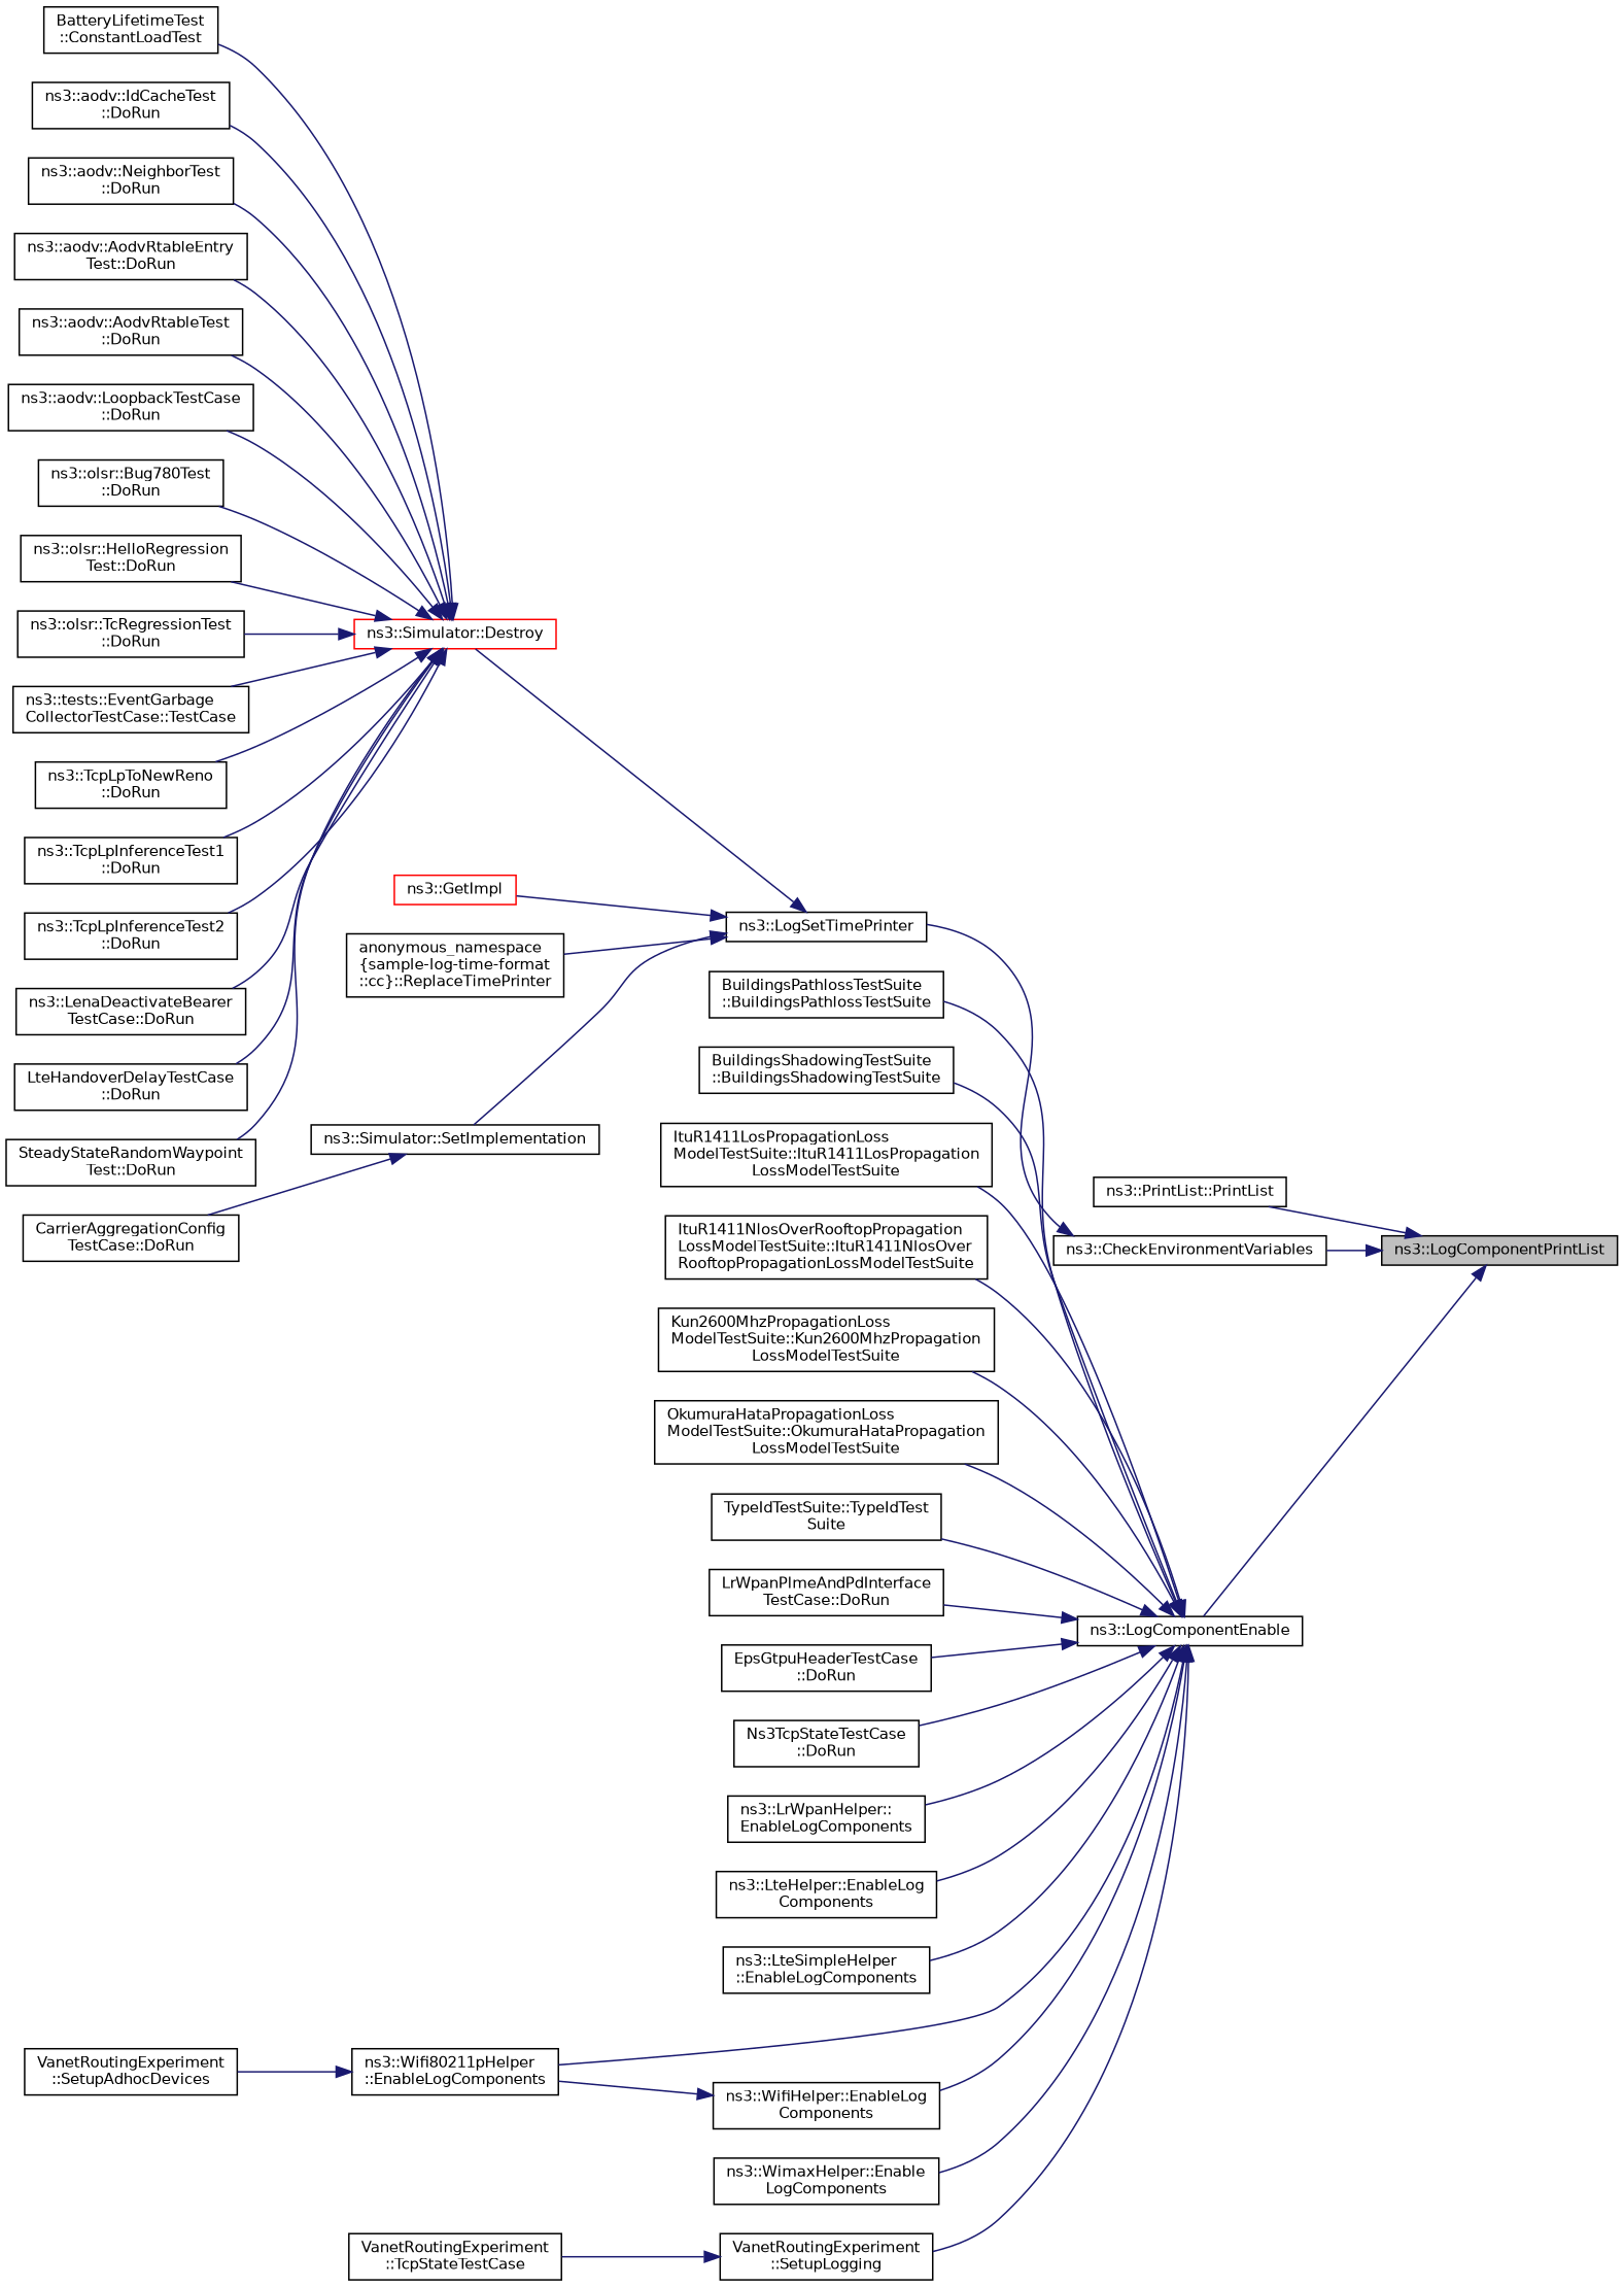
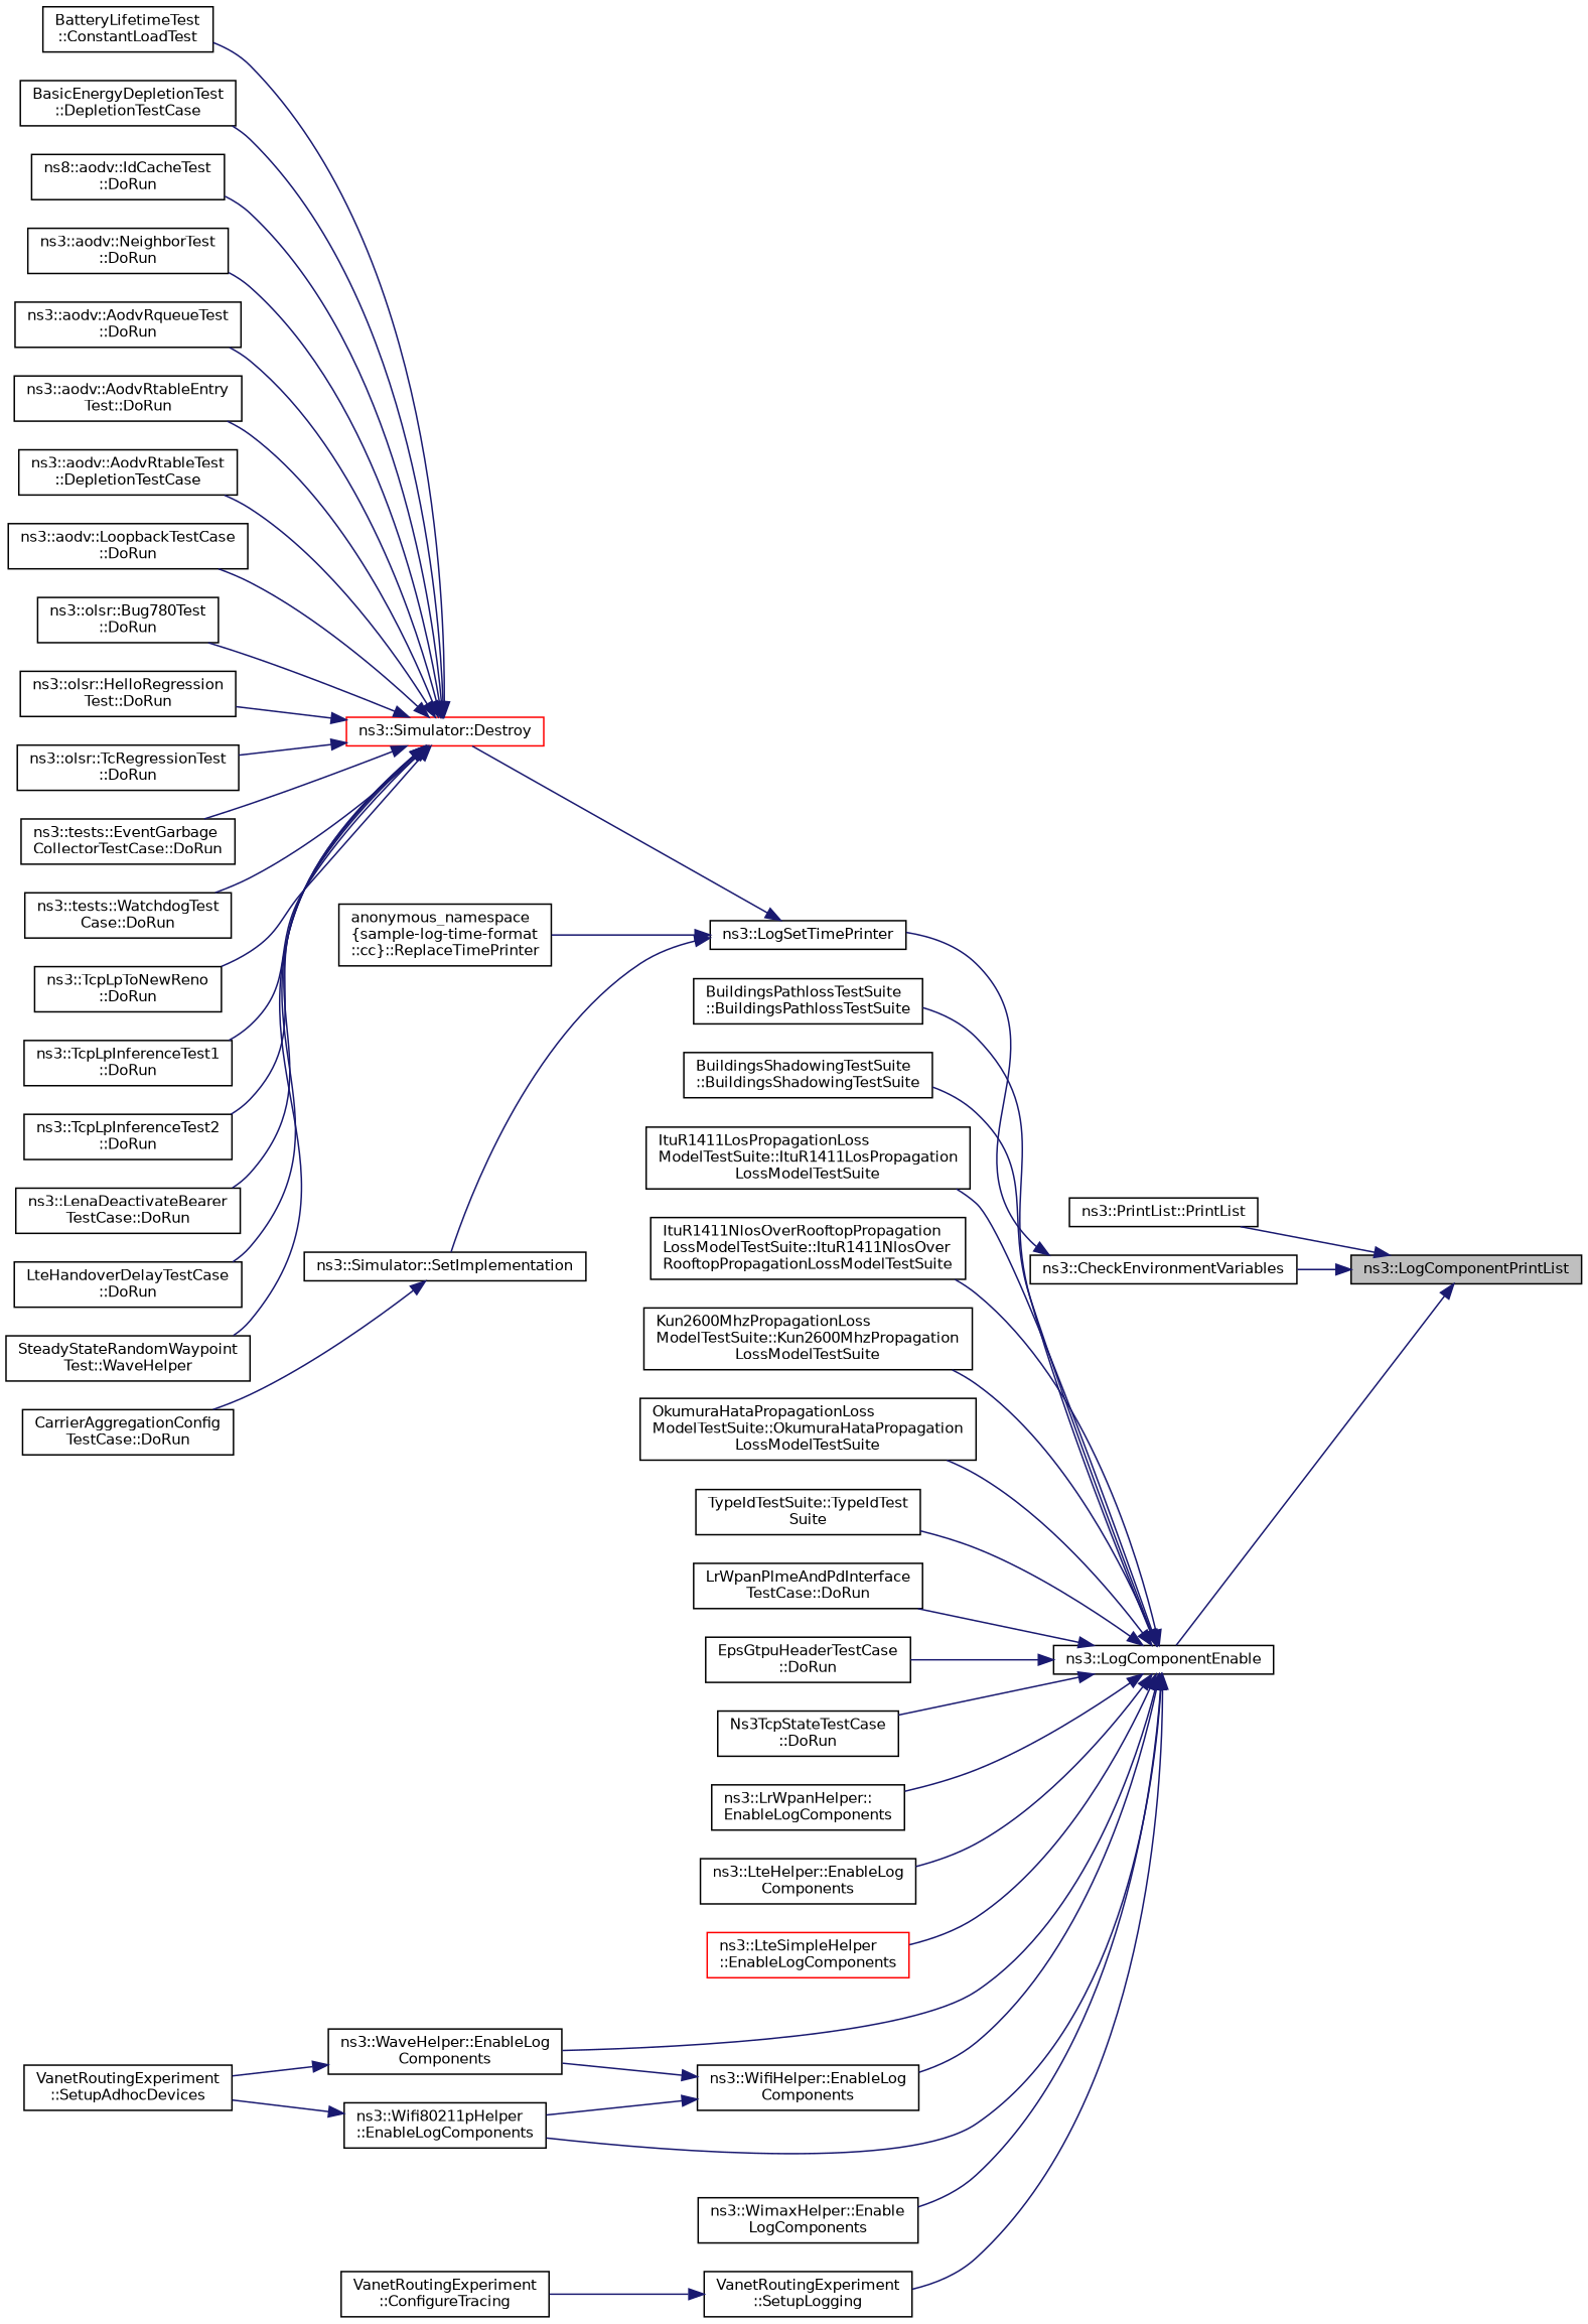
  digraph {
    rankdir=RL
    node [color=black fillcolor=white fontname=Helvetica fontsize=10 shape=record style=filled]
    edge [color=midnightblue dir=back fontname=Helvetica fontsize=10 labelfontname=Helvetica labelfontsize=10 style=solid]
    n1 [fillcolor=grey75 fontcolor=black height=0.2 label="ns3::LogComponentPrintList" width=0.4]
    n2 [height=0.2 label="ns3::PrintList::PrintList" width=0.4]
    n3 [height=0.2 label="ns3::CheckEnvironmentVariables" width=0.4]
    n4 [height=0.2 label="ns3::LogComponentEnable" width=0.4]
    n5 [height=0.2 label="ns3::LogSetTimePrinter" width=0.4]
    n6 [height=0.2 label="BuildingsPathlossTestSuite\l::BuildingsPathlossTestSuite" width=0.4]
    n7 [height=0.2 label="BuildingsShadowingTestSuite\l::BuildingsShadowingTestSuite" width=0.4]
    n8 [height=0.2 label="ItuR1411LosPropagationLoss\lModelTestSuite::ItuR1411LosPropagation\lLossModelTestSuite" width=0.4]
    n9 [height=0.2 label="ItuR1411NlosOverRooftopPropagation\lLossModelTestSuite::ItuR1411NlosOver\lRooftopPropagationLossModelTestSuite" width=0.4]
    n10 [height=0.2 label="Kun2600MhzPropagationLoss\lModelTestSuite::Kun2600MhzPropagation\lLossModelTestSuite" width=0.4]
    n11 [height=0.2 label="OkumuraHataPropagationLoss\lModelTestSuite::OkumuraHataPropagation\lLossModelTestSuite" width=0.4]
    n12 [height=0.2 label="TypeIdTestSuite::TypeIdTest\lSuite" width=0.4]
    n13 [height=0.2 label="LrWpanPlmeAndPdInterface\lTestCase::DoRun" width=0.4]
    n14 [height=0.2 label="EpsGtpuHeaderTestCase\l::DoRun" width=0.4]
    n15 [height=0.2 label="Ns3TcpStateTestCase\l::DoRun" width=0.4]
    n16 [height=0.2 label="ns3::LrWpanHelper::\lEnableLogComponents" width=0.4]
    n17 [height=0.2 label="ns3::LteHelper::EnableLog\lComponents" width=0.4]
-   n18 [height=0.2 label="ns3::LteSimpleHelper\l::EnableLogComponents" width=0.4]
+   n18 [color=red height=0.2 label="ns3::LteSimpleHelper\l::EnableLogComponents" width=0.4]
+   n19 [height=0.2 label="ns3::WaveHelper::EnableLog\lComponents" width=0.4]
    n20 [height=0.2 label="ns3::Wifi80211pHelper\l::EnableLogComponents" width=0.4]
    n21 [height=0.2 label="ns3::WifiHelper::EnableLog\lComponents" width=0.4]
    n22 [height=0.2 label="ns3::WimaxHelper::Enable\lLogComponents" width=0.4]
    n23 [height=0.2 label="VanetRoutingExperiment\l::SetupLogging" width=0.4]
    n24 [color=red height=0.2 label="ns3::Simulator::Destroy" width=0.4]
-   n25 [color=red height=0.2 label="ns3::GetImpl" width=0.4]
    n26 [height=0.2 label="anonymous_namespace\l\{sample-log-time-format\l::cc\}::ReplaceTimePrinter" width=0.4]
    n27 [height=0.2 label="ns3::Simulator::SetImplementation" width=0.4]
    n28 [height=0.2 label="BatteryLifetimeTest\l::ConstantLoadTest" width=0.4]
-   n30 [height=0.2 label="ns3::aodv::IdCacheTest\l::DoRun" width=0.4]
+   n29 [height=0.2 label="BasicEnergyDepletionTest\l::DepletionTestCase" width=0.4]
+   n30 [height=0.2 label="ns8::aodv::IdCacheTest\l::DoRun" width=0.4]
    n31 [height=0.2 label="ns3::aodv::NeighborTest\l::DoRun" width=0.4]
+   n32 [height=0.2 label="ns3::aodv::AodvRqueueTest\l::DoRun" width=0.4]
    n33 [height=0.2 label="ns3::aodv::AodvRtableEntry\lTest::DoRun" width=0.4]
-   n34 [height=0.2 label="ns3::aodv::AodvRtableTest\l::DoRun" width=0.4]
+   n34 [height=0.2 label="ns3::aodv::AodvRtableTest\l::DepletionTestCase" width=0.4]
    n35 [height=0.2 label="ns3::aodv::LoopbackTestCase\l::DoRun" width=0.4]
    n36 [height=0.2 label="ns3::olsr::Bug780Test\l::DoRun" width=0.4]
    n37 [height=0.2 label="ns3::olsr::HelloRegression\lTest::DoRun" width=0.4]
    n38 [height=0.2 label="ns3::olsr::TcRegressionTest\l::DoRun" width=0.4]
-   n39 [height=0.2 label="ns3::tests::EventGarbage\lCollectorTestCase::TestCase" width=0.4]
+   n39 [height=0.2 label="ns3::tests::EventGarbage\lCollectorTestCase::DoRun" width=0.4]
+   n40 [height=0.2 label="ns3::tests::WatchdogTest\lCase::DoRun" width=0.4]
    n41 [height=0.2 label="ns3::TcpLpToNewReno\l::DoRun" width=0.4]
    n42 [height=0.2 label="ns3::TcpLpInferenceTest1\l::DoRun" width=0.4]
    n43 [height=0.2 label="ns3::TcpLpInferenceTest2\l::DoRun" width=0.4]
    n44 [height=0.2 label="ns3::LenaDeactivateBearer\lTestCase::DoRun" width=0.4]
    n45 [height=0.2 label="LteHandoverDelayTestCase\l::DoRun" width=0.4]
-   n46 [height=0.2 label="SteadyStateRandomWaypoint\lTest::DoRun" width=0.4]
+   n46 [height=0.2 label="SteadyStateRandomWaypoint\lTest::WaveHelper" width=0.4]
    n47 [height=0.2 label="CarrierAggregationConfig\lTestCase::DoRun" width=0.4]
    n48 [height=0.2 label="VanetRoutingExperiment\l::SetupAdhocDevices" width=0.4]
-   n49 [height=0.2 label="VanetRoutingExperiment\l::TcpStateTestCase" width=0.4]
+   n49 [height=0.2 label="VanetRoutingExperiment\l::ConfigureTracing" width=0.4]
    n1 -> n2
    n1 -> n3
    n1 -> n4
    n3 -> n5
    n4 -> n6
    n4 -> n7
    n4 -> n8
    n4 -> n9
    n4 -> n10
    n4 -> n11
    n4 -> n12
    n4 -> n13
    n4 -> n14
    n4 -> n15
    n4 -> n16
    n4 -> n17
    n4 -> n18
+   n4 -> n19
    n4 -> n20
    n4 -> n21
    n4 -> n22
    n4 -> n23
    n5 -> n24
-   n5 -> n25
    n5 -> n26
    n5 -> n27
+   n19 -> n48
    n20 -> n48
+   n21 -> n19
    n21 -> n20
    n23 -> n49
    n24 -> n28
+   n24 -> n29
    n24 -> n30
    n24 -> n31
+   n24 -> n32
    n24 -> n33
    n24 -> n34
    n24 -> n35
    n24 -> n36
    n24 -> n37
    n24 -> n38
    n24 -> n39
+   n24 -> n40
    n24 -> n41
    n24 -> n42
    n24 -> n43
    n24 -> n44
    n24 -> n45
    n24 -> n46
    n27 -> n47
  }
